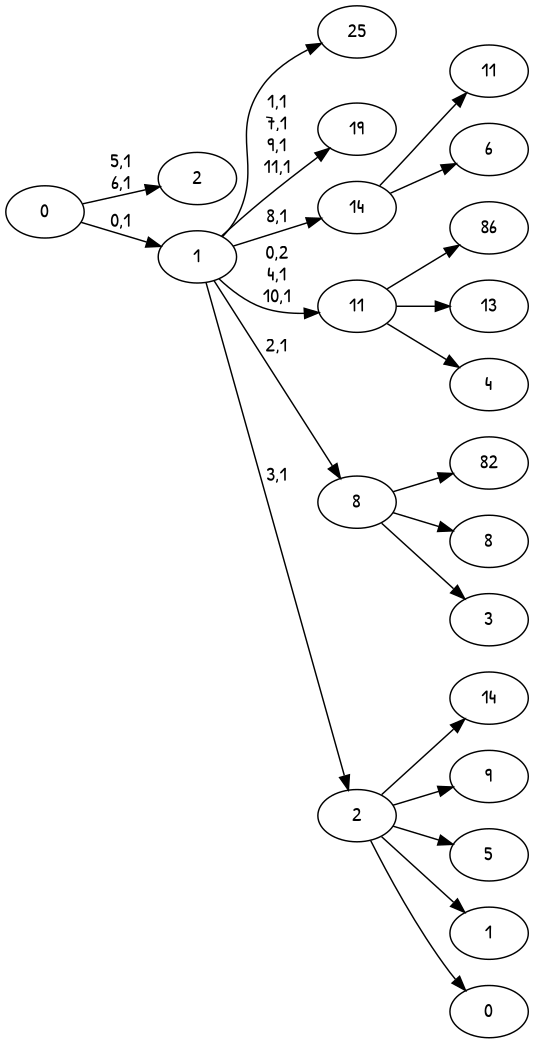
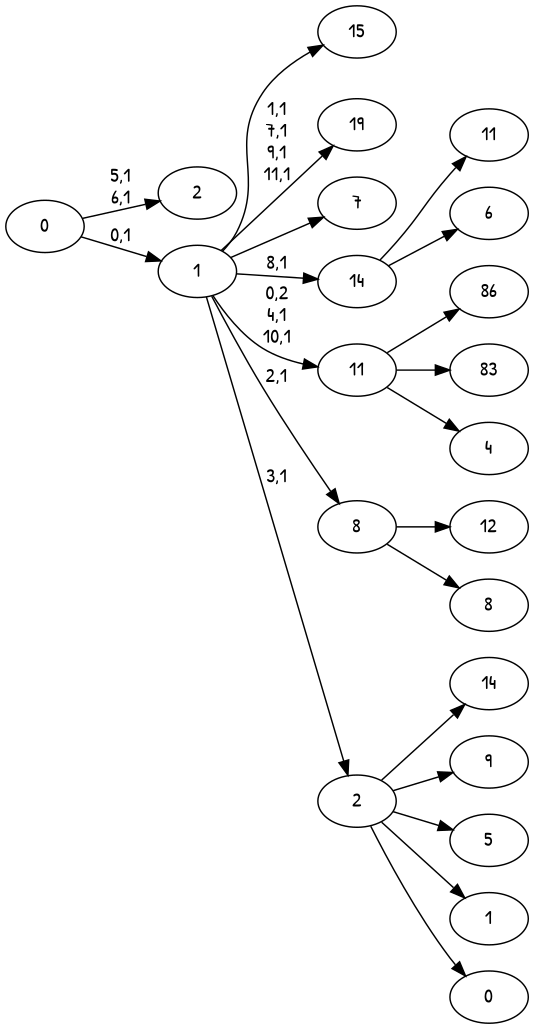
  digraph {
    fontname="Patrick Hand"
    rankdir=LR
    node [fontname="Patrick Hand"]
    edge [fontname="Patrick Hand"]
    n1 [label=86]
-   n2 [label=25]
+   n2 [label=15]
    n3 [label=14]
-   n4 [label=13]
-   n5 [label=82]
+   n4 [label=83]
+   n5 [label=12]
    n6 [label=11]
    n7 [label=19]
    n8 [label=9]
    n9 [label=8]
+   n10 [label=7]
    n11 [label=6]
    14
    n13 [label=5]
    n14 [label=4]
    11
-   n16 [label=3]
    8
    n18 [label=2]
    n19 [label=1]
    n20 [label=0]
    2
    1
    0
    14 -> n6
    14 -> n11
    11 -> n1
    11 -> n4
    11 -> n14
    8 -> n5
    8 -> n9
-   8 -> n16
    2 -> n3
    2 -> n8
    2 -> n13
    2 -> n19
    2 -> n20
    1 -> n2
    1 -> n7 [label="1,1\n7,1\n9,1\n11,1"]
+   1 -> n10
    1 -> 14 [label="8,1"]
    1 -> 11 [label="0,2\n4,1\n10,1"]
    1 -> 8 [label="2,1"]
    1 -> 2 [label="3,1"]
    0 -> n18 [label="5,1\n6,1"]
    0 -> 1 [label="0,1"]
  }
